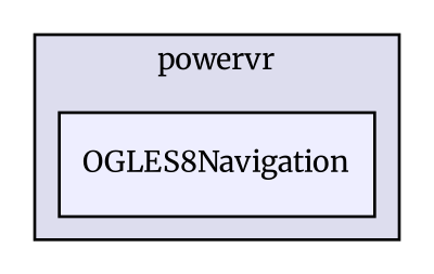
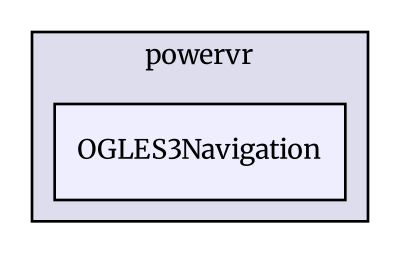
  digraph {
    compound=true
    fontname=Merriweather
-   n1 [fillcolor="#eeeeff" fontname=Merriweather fontsize=10 label=OGLES8Navigation pencolor=black shape=box style=filled]
+   n1 [fillcolor="#eeeeff" fontname=Merriweather fontsize=10 label=OGLES3Navigation pencolor=black shape=box style=filled]
    subgraph cluster_1 {
      bgcolor="#ddddee"
      fontsize=10
      label=powervr
      pencolor=black
      n1
    }
  }
